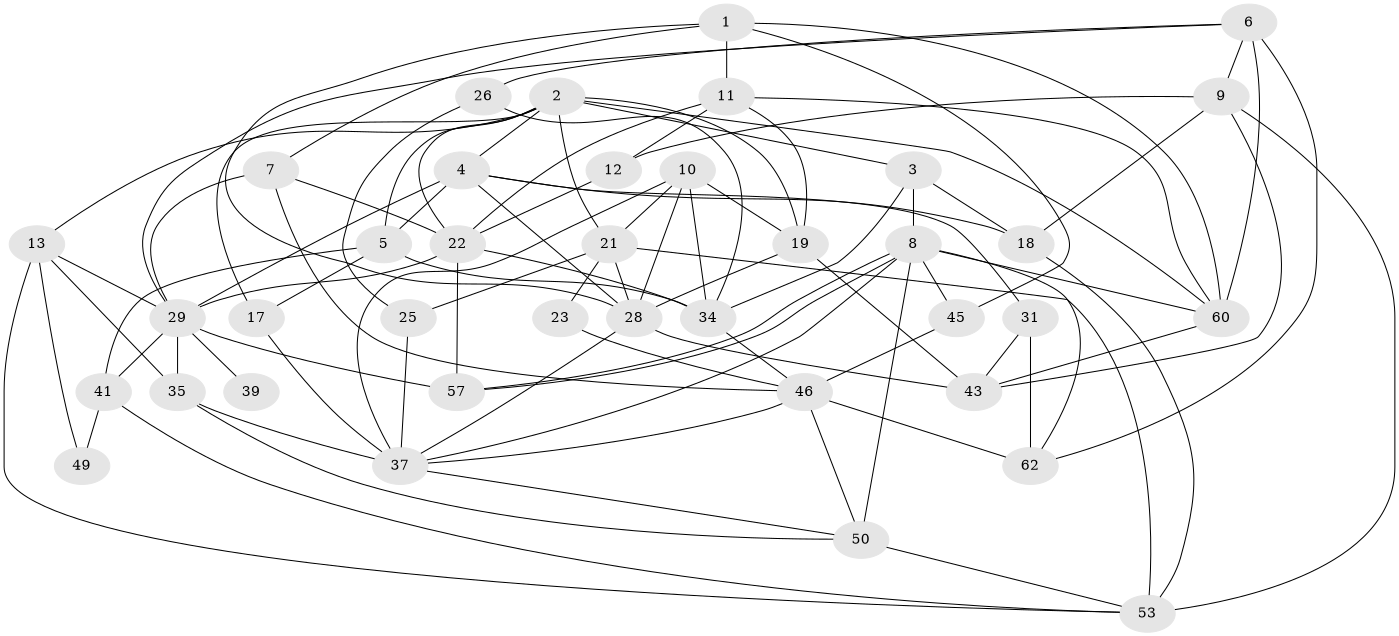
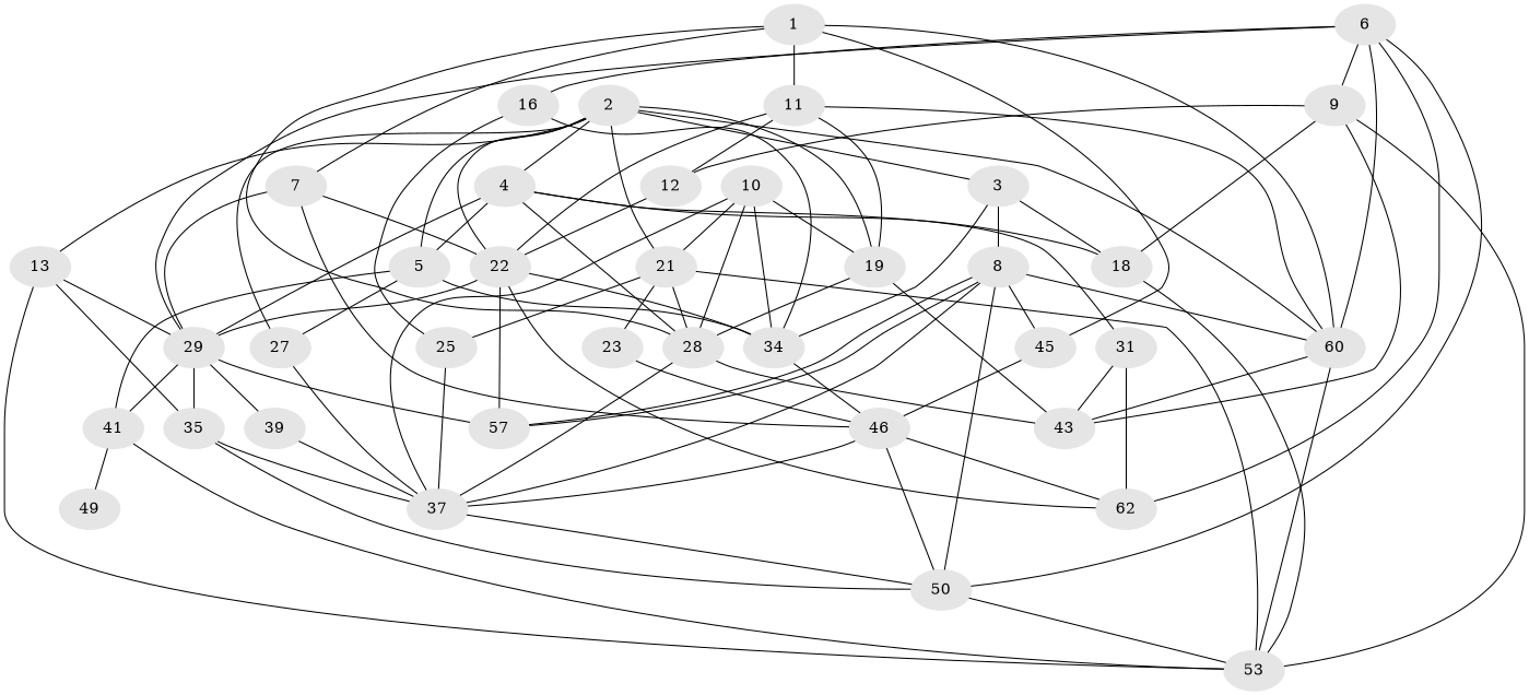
  graph {
    fontname="DejaVu Serif"
    node [color=gray90 fontname="DejaVu Serif" style=filled]
    edge [fontname="DejaVu Serif"]
    1 [super="+37"]
    7
    11 [super="+44"]
    n4 [label=60 super="+64"]
    28 [super="+59"]
    45
    22 [super="+33"]
    29 [super="+65"]
    46 [super="+55"]
    19 [super="+30"]
    12 [super="+42"]
    43 [super="+60"]
    53 [super="+66"]
    n14 [label=37 super="+67"]
    2 [super="+27"]
    3 [super="+58"]
    4 [super="+15"]
    5 [super="+56"]
    13 [super="+26"]
-   17 [super="+48"]
+   17 [super="+48" label=27]
    21 [super="+52"]
    8 [super="+14"]
    18
    34 [super="+51"]
    31 [super="+38"]
    41
    35 [super="+36"]
    49
    25 [super="+63"]
    23
    62
    57
    50 [super="+54"]
    39
    6 [super="+32"]
    9 [super="+24"]
-   16 [label=26]
+   16
    10 [super="+40"]
    1 -- 7
    1 -- 11
    1 -- n4
    1 -- 28
    1 -- 45
    7 -- 22
    7 -- 29
    7 -- 46
    11 -- n4
    11 -- 22
    11 -- 19
    11 -- 12
    n4 -- 43
+   n4 -- 53
    28 -- 43
    28 -- n14
    45 -- 46
    22 -- 29
    22 -- 34
-   8 -- 62
+   22 -- 62
    22 -- 57
    29 -- 41
    29 -- 35
    29 -- 57
    29 -- 39
    46 -- n14
    46 -- 62
    46 -- 50
    19 -- 28
    19 -- 43
    12 -- 22
    n14 -- 50
    2 -- n4
    2 -- 22
    2 -- 19
    2 -- 3
    2 -- 4
    2 -- 5
    2 -- 13
    2 -- 17
    2 -- 21
    3 -- 8 [weight=2]
    3 -- 18
    3 -- 34
    4 -- 28
    4 -- 29
    4 -- 5 [weight=2]
    4 -- 18
    4 -- 31
    5 -- 17
    5 -- 34
    5 -- 41
    13 -- 29
    13 -- 53
    13 -- 35
-   13 -- 49
    17 -- n14
    21 -- 28
    21 -- 53 [weight=2]
    21 -- 25
    21 -- 23
    8 -- n4 [weight=2]
    8 -- 45
    8 -- n14
    8 -- 57
    8 -- 57
    8 -- 50
    18 -- 53
    34 -- 46
    31 -- 43
    31 -- 62
    41 -- 53
    41 -- 49
    35 -- n14
    35 -- 50
    25 -- n14
    23 -- 46
    50 -- 53
+   39 -- n14
    6 -- n4
    6 -- 29
    6 -- 62
+   6 -- 50 [weight=2]
    6 -- 9
    6 -- 16 [weight=2]
    9 -- 12
    9 -- 43 [weight=2]
    9 -- 53
    9 -- 18
    16 -- 34
    16 -- 25
    10 -- 28
    10 -- 19
    10 -- n14
    10 -- 21
    10 -- 34
  }
